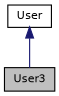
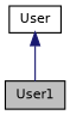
  digraph {
    node [color=black fontname=Helvetica fontsize=10 shape=record style=filled]
-   n1 [fillcolor=grey75 fontcolor=black height=0.2 label=User3 width=0.4]
+   n1 [fillcolor=grey75 fontcolor=black height=0.2 label=User1 width=0.4]
    n2 [fillcolor=white height=0.2 label=User width=0.4]
    n2 -> n1 [color=midnightblue dir=back fontname=Helvetica fontsize=10 labelfontname=Helvetica labelfontsize=10 style=solid]
  }
